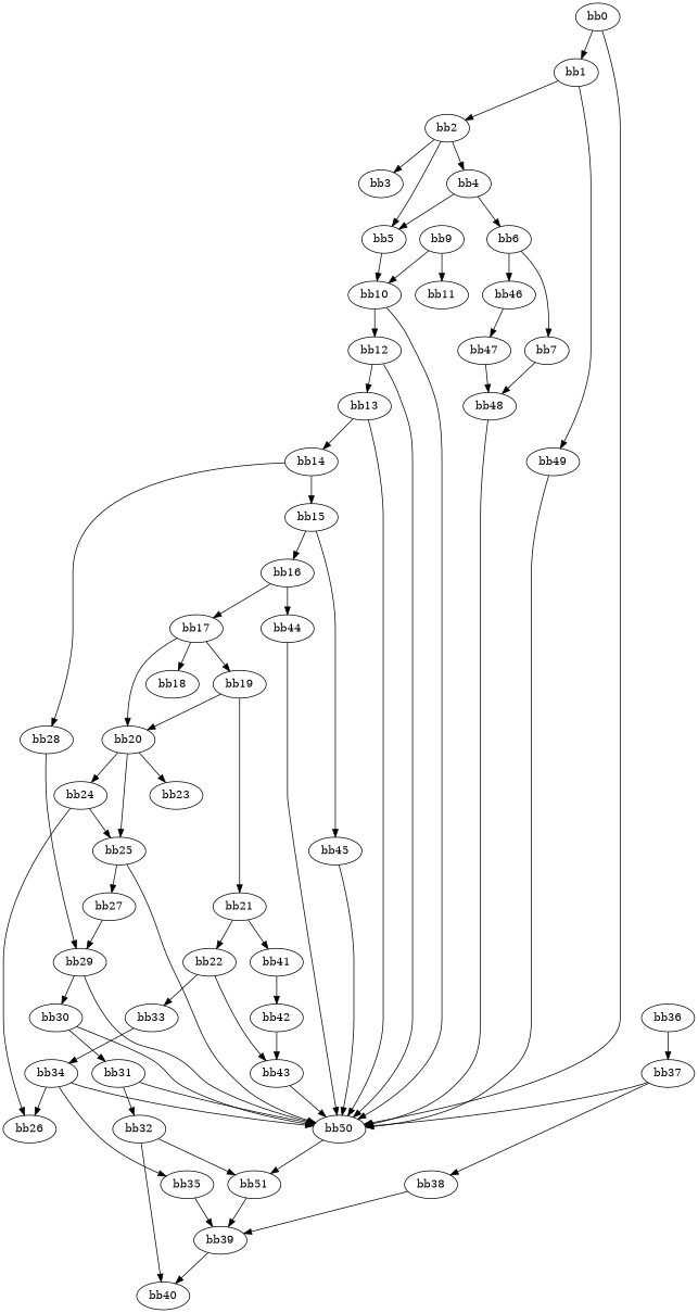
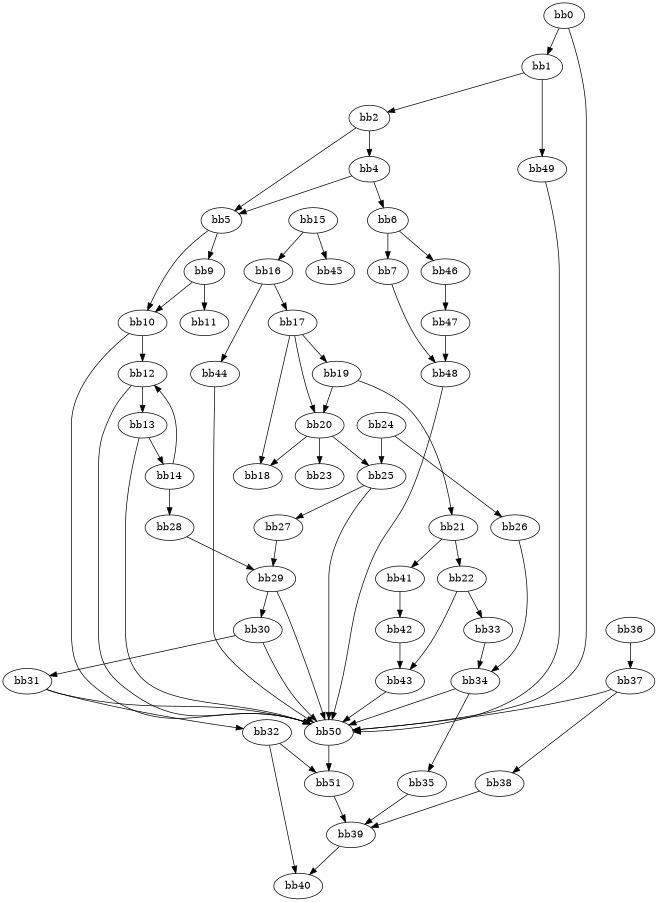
  digraph {
    n1 [label="bb0\l"]
    n2 [label="bb1\l"]
    n3 [label="bb50\l"]
    n4 [label="bb2\l"]
    n5 [label="bb49\l"]
    n6 [label="bb51\l"]
-   n7 [label="bb3\l"]
    n8 [label="bb4\l"]
    n9 [label="bb5\l"]
    n10 [label="bb6\l"]
    n11 [label="bb9\l"]
    n12 [label="bb10\l"]
    n13 [label="bb7\l"]
    n14 [label="bb46\l"]
    n15 [label="bb11\l"]
    n16 [label="bb12\l"]
    n17 [label="bb48\l"]
    n18 [label="bb47\l"]
    n19 [label="bb36\l"]
    n20 [label="bb37\l"]
    n21 [label="bb13\l"]
    n22 [label="bb38\l"]
    n23 [label="bb14\l"]
    n24 [label="bb15\l"]
    n25 [label="bb28\l"]
    n26 [label="bb16\l"]
    n27 [label="bb45\l"]
    n28 [label="bb29\l"]
    n29 [label="bb17\l"]
    n30 [label="bb44\l"]
    n31 [label="bb18\l"]
    n32 [label="bb19\l"]
    n33 [label="bb20\l"]
    n34 [label="bb21\l"]
    n35 [label="bb23\l"]
    n36 [label="bb24\l"]
    n37 [label="bb25\l"]
    n38 [label="bb22\l"]
    n39 [label="bb41\l"]
    n40 [label="bb26\l"]
    n41 [label="bb27\l"]
    n42 [label="bb33\l"]
    n43 [label="bb43\l"]
    n44 [label="bb42\l"]
    n45 [label="bb34\l"]
    n46 [label="bb35\l"]
    n47 [label="bb30\l"]
    n48 [label="bb31\l"]
    n49 [label="bb32\l"]
    n50 [label="bb40\l"]
    n51 [label="bb39\l"]
    n1 -> n2
    n1 -> n3
    n2 -> n4
    n2 -> n5
    n3 -> n6
-   n4 -> n7
    n4 -> n8
    n4 -> n9
    n5 -> n3
    n6 -> n51
    n8 -> n9
    n8 -> n10
+   n9 -> n11
    n9 -> n12
    n10 -> n13
    n10 -> n14
    n11 -> n12
    n11 -> n15
    n12 -> n3
    n12 -> n16
    n13 -> n17
    n14 -> n18
    n16 -> n3
    n16 -> n21
    n17 -> n3
    n18 -> n17
    n19 -> n20
    n20 -> n3
    n20 -> n22
    n21 -> n3
    n21 -> n23
    n22 -> n51
-   n23 -> n24
+   n23 -> n16
    n23 -> n25
    n24 -> n26
    n24 -> n27
    n25 -> n28
    n26 -> n29
    n26 -> n30
-   n27 -> n3
    n28 -> n3
    n28 -> n47
    n29 -> n31
    n29 -> n32
    n29 -> n33
    n30 -> n3
    n32 -> n33
    n32 -> n34
    n33 -> n35
-   n33 -> n36
+   n33 -> n31
    n33 -> n37
    n34 -> n38
    n34 -> n39
    n36 -> n37
    n36 -> n40
    n37 -> n3
    n37 -> n41
    n38 -> n42
    n38 -> n43
    n39 -> n44
-   n45 -> n40
+   n40 -> n45
    n41 -> n28
    n42 -> n45
    n43 -> n3
    n44 -> n43
    n45 -> n3
    n45 -> n46
    n46 -> n51
    n47 -> n3
    n47 -> n48
    n48 -> n3
    n48 -> n49
    n49 -> n6
    n49 -> n50
    n51 -> n50
  }
